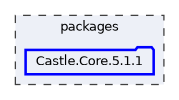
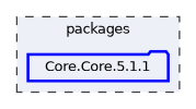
  digraph {
    compound=true
-   n1 [color=blue fillcolor="#edf0f7" fontname=Helvetica fontsize=10 height=0.2 label="Castle.Core.5.1.1" shape=folder style="filled,bold" width=0.4]
+   n1 [color=blue fillcolor="#edf0f7" fontname=Helvetica fontsize=10 height=0.2 label="Core.Core.5.1.1" shape=folder style="filled,bold" width=0.4]
    subgraph cluster_1 {
      bgcolor="#edf0f7"
      fontname=Helvetica
      fontsize=10
      label=packages
      pencolor=grey25
      style="filled,dashed"
      n1
    }
  }
